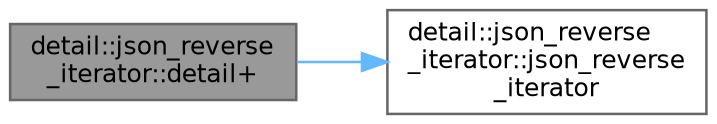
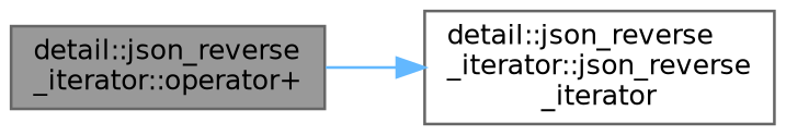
  digraph {
    rankdir=LR
    node [fontname=Helvetica fontsize=10 shape=box style=filled]
-   n1 [color=gray40 fillcolor=grey60 fontcolor=black height=0.2 label="detail::json_reverse\l_iterator::detail+" width=0.4]
+   n1 [color=gray40 fillcolor=grey60 fontcolor=black height=0.2 label="detail::json_reverse\l_iterator::operator+" width=0.4]
    n2 [color=grey40 fillcolor=white height=0.2 label="detail::json_reverse\l_iterator::json_reverse\l_iterator" width=0.4]
    n1 -> n2 [color=steelblue1 fontname=Helvetica fontsize=10 labelfontname=Helvetica labelfontsize=10 style=solid]
  }
